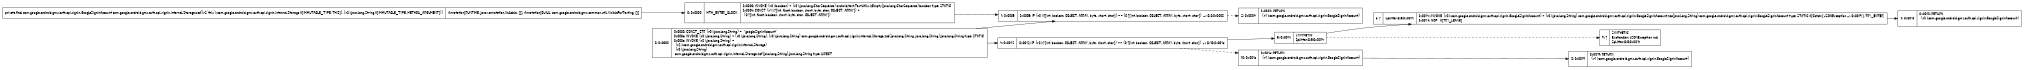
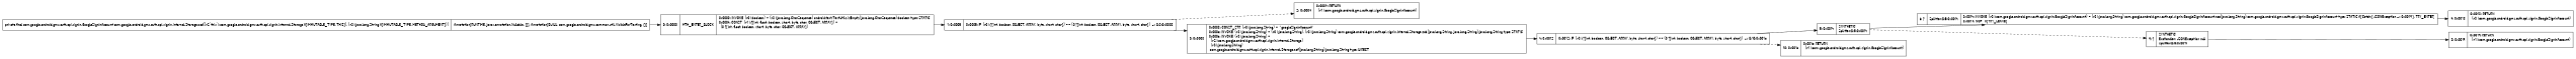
  digraph {
    fontname="Patrick Hand"
    rankdir=LR
    node [fontname="Patrick Hand" shape=record]
    edge [fontname="Patrick Hand"]
    n1 [label="{0\:\ 0x0000|MTH_ENTER_BLOCK\l|0x0000: INVOKE  (r0 I:boolean) = (r3 I:java.lang.CharSequence) android.text.TextUtils.isEmpty(java.lang.CharSequence):boolean type: STATIC \l0x0004: CONST  (r1 I:?[int, float, boolean, short, byte, char, OBJECT, ARRAY]) = \l  (0 ?[int, float, boolean, short, byte, char, OBJECT, ARRAY])\l \l}"]
    n2 [label="{1\:\ 0x0005|0x0005: IF  (r0 I:?[int, boolean, OBJECT, ARRAY, byte, short, char]) == (0 ?[int, boolean, OBJECT, ARRAY, byte, short, char])  \-\> B:3:0x0008 \l}"]
    n3 [label="{2\:\ 0x0007|0x0007: RETURN  \l  (r1 I:com.google.android.gms.auth.api.signin.GoogleSignInAccount)\l \l}"]
    n4 [label="{3\:\ 0x0008|0x0008: CONST_STR  (r0 I:java.lang.String) =  \"googleSignInAccount\" \l0x000a: INVOKE  (r3 I:java.lang.String) = (r0 I:java.lang.String), (r3 I:java.lang.String) com.google.android.gms.auth.api.signin.internal.Storage.zab(java.lang.String, java.lang.String):java.lang.String type: STATIC \l0x000e: INVOKE  (r3 I:java.lang.String) = \l  (r2 I:com.google.android.gms.auth.api.signin.internal.Storage)\l  (r3 I:java.lang.String)\l com.google.android.gms.auth.api.signin.internal.Storage.zaf(java.lang.String):java.lang.String type: DIRECT \l}"]
    n5 [label="{4\:\ 0x0012|0x0012: IF  (r3 I:?[int, boolean, OBJECT, ARRAY, byte, short, char]) == (0 ?[int, boolean, OBJECT, ARRAY, byte, short, char])  \-\> B:10:0x001a \l}"]
    n6 [label="{5\:\ 0x0014|SYNTHETIC\lSplitter:B:5:0x0014\l}"]
    n7 [label="{10\:\ 0x001a|0x001a: RETURN  \l  (r1 I:com.google.android.gms.auth.api.signin.GoogleSignInAccount)\l \l}"]
    n8 [label="{6\:\ ?|Splitter:B:5:0x0014\l|0x0014: INVOKE  (r3 I:com.google.android.gms.auth.api.signin.GoogleSignInAccount) = (r3 I:java.lang.String) com.google.android.gms.auth.api.signin.GoogleSignInAccount.zaa(java.lang.String):com.google.android.gms.auth.api.signin.GoogleSignInAccount type: STATIC A[Catch:\{ JSONException \-\> 0x0019 \}, TRY_ENTER]\l0x0017: NOP   A[TRY_LEAVE]\l}"]
    n9 [label="{9\:\ ?|SYNTHETIC\lExcHandler: JSONException null\lSplitter:B:5:0x0014\l}"]
    n10 [label="{7\:\ 0x0018|0x0018: RETURN  \l  (r3 I:com.google.android.gms.auth.api.signin.GoogleSignInAccount)\l \l}"]
    n11 [label="{8\:\ 0x0019|0x0019: RETURN  \l  (r1 I:com.google.android.gms.auth.api.signin.GoogleSignInAccount)\l \l}"]
    n12 [label="{private final com.google.android.gms.auth.api.signin.GoogleSignInAccount com.google.android.gms.auth.api.signin.internal.Storage.zad((r2 'this' I:com.google.android.gms.auth.api.signin.internal.Storage A[IMMUTABLE_TYPE, THIS]), (r3 I:java.lang.String A[IMMUTABLE_TYPE, METHOD_ARGUMENT]))  | Annotation[RUNTIME, javax.annotation.Nullable, \{\}], Annotation[BUILD, com.google.android.gms.common.util.VisibleForTesting, \{\}]\l}"]
    n1 -> n2
    n2 -> n3 [style=dashed]
-   n4 -> n2
+   n2 -> n4
    n4 -> n5
    n5 -> n6 [style=solid]
    n5 -> n7 [style=dashed]
    n6 -> n8
    n6 -> n9 [style=dashed]
    n8 -> n10
-   n7 -> n11
+   n9 -> n11
    n12 -> n1
  }
